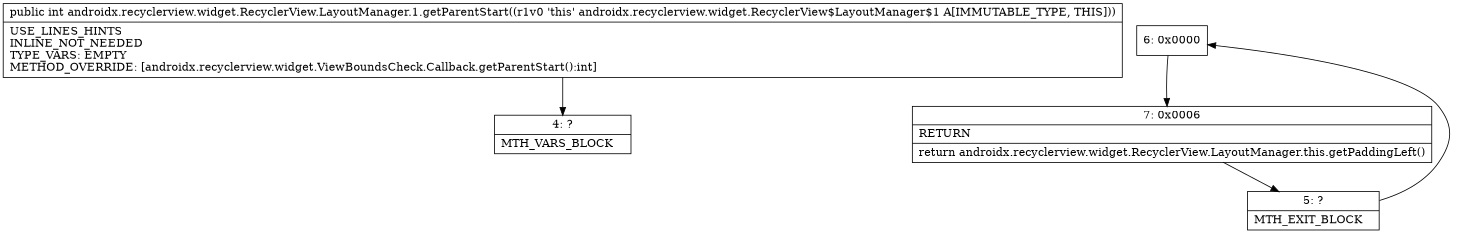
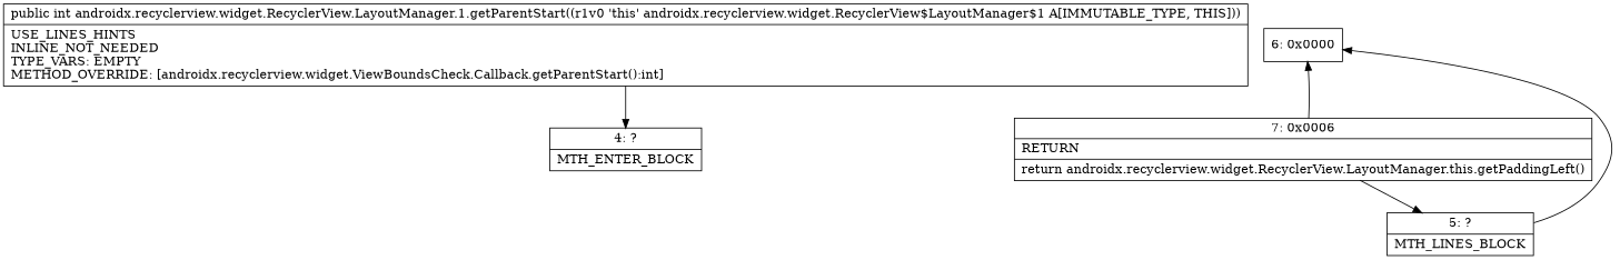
  digraph {
    node [shape=record]
-   n1 [label="{4\:\ ?|MTH_VARS_BLOCK\l}"]
+   n1 [label="{4\:\ ?|MTH_ENTER_BLOCK\l}"]
    n2 [label="{6\:\ 0x0000}"]
    n3 [label="{7\:\ 0x0006|RETURN\l|return androidx.recyclerview.widget.RecyclerView.LayoutManager.this.getPaddingLeft()\l}"]
-   n4 [label="{5\:\ ?|MTH_EXIT_BLOCK\l}"]
+   n4 [label="{5\:\ ?|MTH_LINES_BLOCK\l}"]
    n5 [label="{public int androidx.recyclerview.widget.RecyclerView.LayoutManager.1.getParentStart((r1v0 'this' androidx.recyclerview.widget.RecyclerView$LayoutManager$1 A[IMMUTABLE_TYPE, THIS]))  | USE_LINES_HINTS\lINLINE_NOT_NEEDED\lTYPE_VARS: EMPTY\lMETHOD_OVERRIDE: [androidx.recyclerview.widget.ViewBoundsCheck.Callback.getParentStart():int]\l}"]
-   n2 -> n3
+   n3 -> n2
    n3 -> n4
    n4 -> n2
    n5 -> n1
  }
